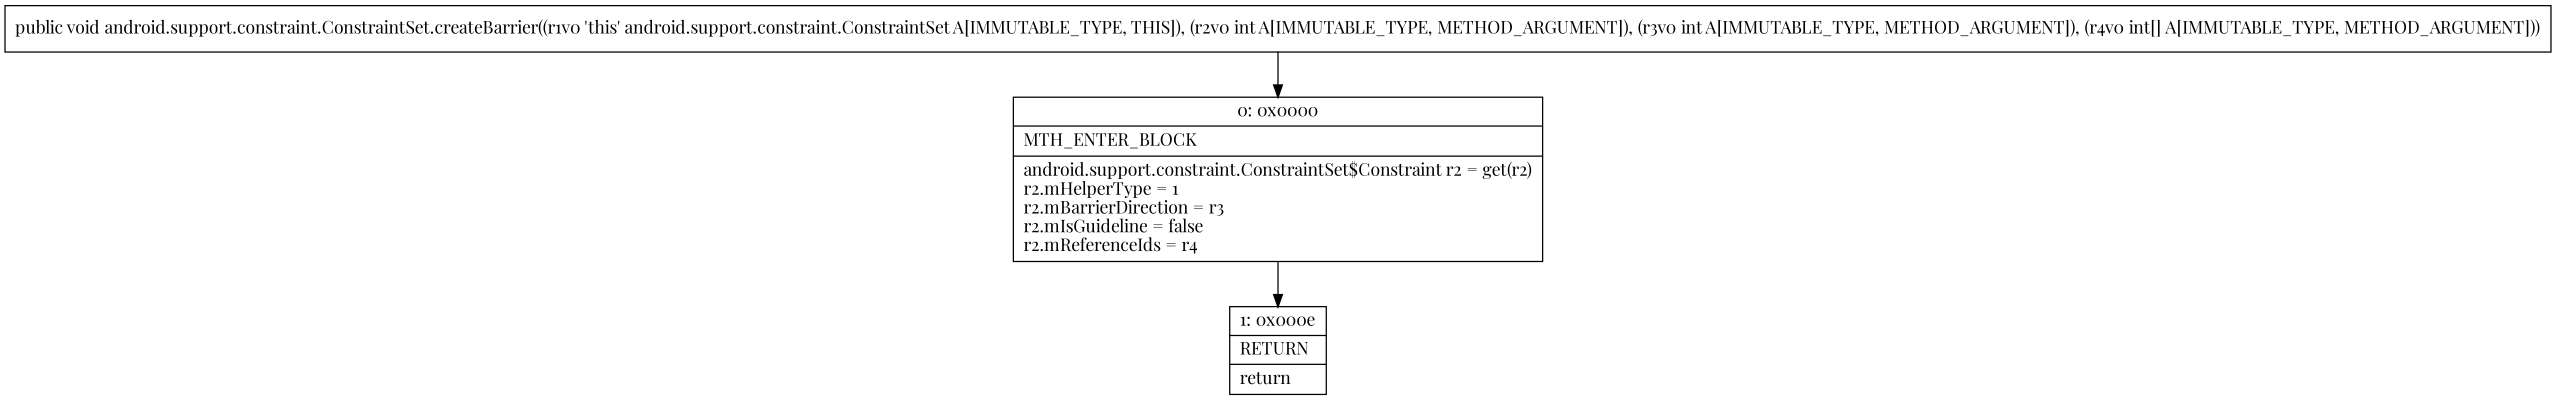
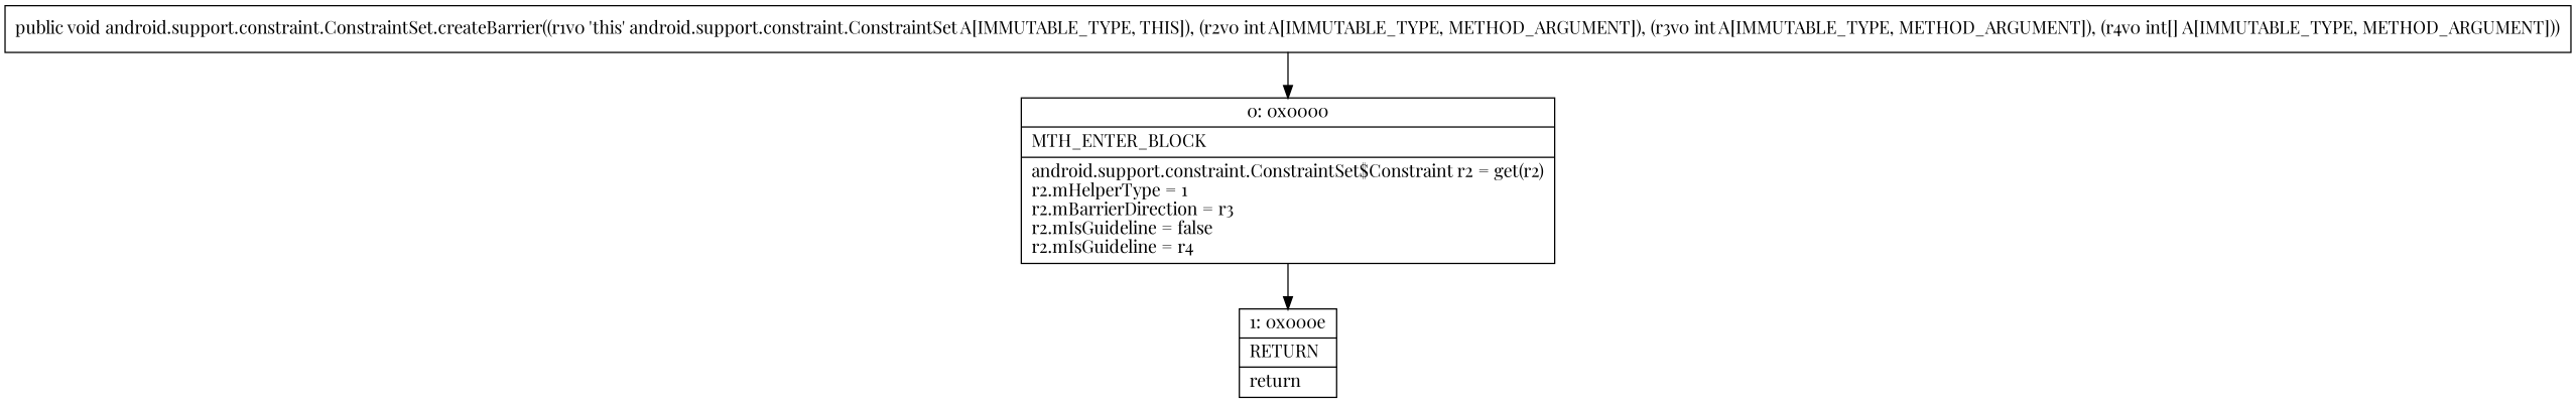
  digraph {
    fontname="Playfair Display"
    node [shape=record fontname="Playfair Display"]
    edge [fontname="Playfair Display"]
-   n1 [label="{0\:\ 0x0000|MTH_ENTER_BLOCK\l|android.support.constraint.ConstraintSet$Constraint r2 = get(r2)\lr2.mHelperType = 1\lr2.mBarrierDirection = r3\lr2.mIsGuideline = false\lr2.mReferenceIds = r4\l}"]
+   n1 [label="{0\:\ 0x0000|MTH_ENTER_BLOCK\l|android.support.constraint.ConstraintSet$Constraint r2 = get(r2)\lr2.mHelperType = 1\lr2.mBarrierDirection = r3\lr2.mIsGuideline = false\lr2.mIsGuideline = r4\l}"]
    n2 [label="{1\:\ 0x000e|RETURN\l|return\l}"]
    n3 [label="{public void android.support.constraint.ConstraintSet.createBarrier((r1v0 'this' android.support.constraint.ConstraintSet A[IMMUTABLE_TYPE, THIS]), (r2v0 int A[IMMUTABLE_TYPE, METHOD_ARGUMENT]), (r3v0 int A[IMMUTABLE_TYPE, METHOD_ARGUMENT]), (r4v0 int[] A[IMMUTABLE_TYPE, METHOD_ARGUMENT])) }"]
    n1 -> n2
    n3 -> n1
  }
